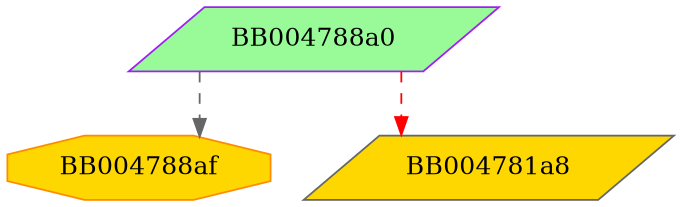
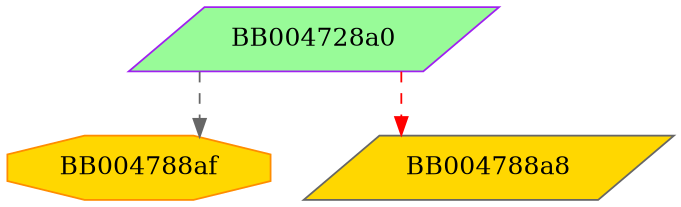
  digraph {
    splines=ortho
    node [fillcolor=gold shape=parallelogram style=filled]
    edge [style=dashed]
-   BB004788a0 [color=purple fillcolor=palegreen]
+   BB004788a0 [color=purple fillcolor=palegreen label=BB004728a0]
    BB004788af [color=darkorange shape=octagon]
-   BB004788a8 [color=gray40 label=BB004781a8]
+   BB004788a8 [color=gray40]
    BB004788a0 -> BB004788af [color=gray40]
    BB004788a0 -> BB004788a8 [color=red]
  }
